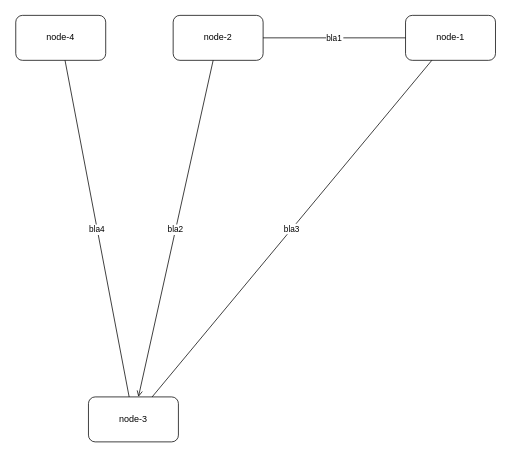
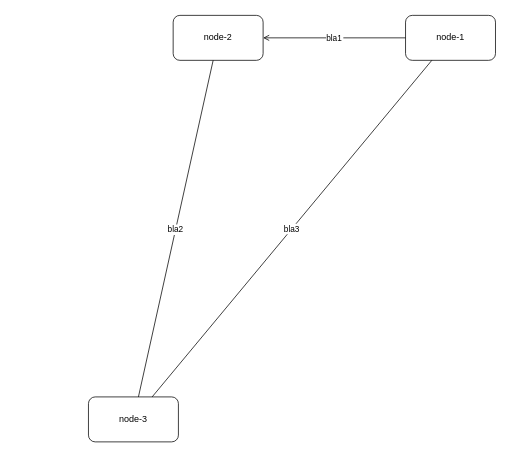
  <mxCell id="0" />
  <mxCell id="1" parent="0" />
  <mxCell id="2" value="node-1" style="rounded=1;whiteSpace=wrap;html=1;" parent="1" vertex="1"><mxGeometry x="540" y="20" width="120" height="60" as="geometry" /></mxCell>
  <mxCell id="3" value="node-2" style="rounded=1;whiteSpace=wrap;html=1;" parent="1" vertex="1"><mxGeometry x="230" y="20" width="120" height="60" as="geometry" /></mxCell>
  <mxCell id="4" value="node-3" style="rounded=1;whiteSpace=wrap;html=1;" parent="1" vertex="1"><mxGeometry x="117" y="529" width="120" height="60" as="geometry" /></mxCell>
- <mxCell id="5" value="node-4" style="rounded=1;whiteSpace=wrap;html=1;" parent="1" vertex="1"><mxGeometry x="20" y="20" width="120" height="60" as="geometry" /></mxCell>
- <mxCell id="6" value="bla1" style="endArrow=none;" parent="1" source="2" target="3" edge="1"><mxGeometry relative="1" as="geometry" /></mxCell>
- <mxCell id="7" value="bla2" style="endArrow=open;" parent="1" source="3" target="4" edge="1"><mxGeometry relative="1" as="geometry" /></mxCell>
+ <mxCell id="6" value="bla1" style="endArrow=open;" parent="1" source="2" target="3" edge="1"><mxGeometry relative="1" as="geometry" /></mxCell>
+ <mxCell id="7" value="bla2" style="endArrow=none;" parent="1" source="3" target="4" edge="1"><mxGeometry relative="1" as="geometry" /></mxCell>
  <mxCell id="8" value="bla3" style="endArrow=none;" parent="1" source="4" target="2" edge="1"><mxGeometry relative="1" as="geometry" /></mxCell>
- <mxCell id="9" value="bla4" style="endArrow=none;" parent="1" source="5" target="4" edge="1"><mxGeometry relative="1" as="geometry" /></mxCell>
